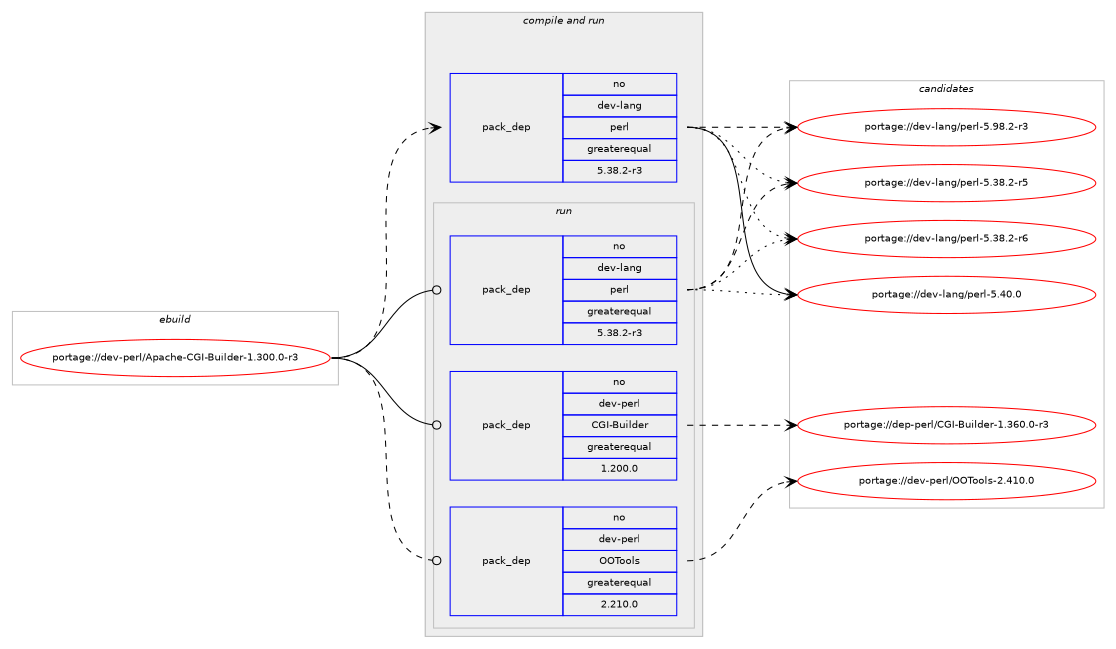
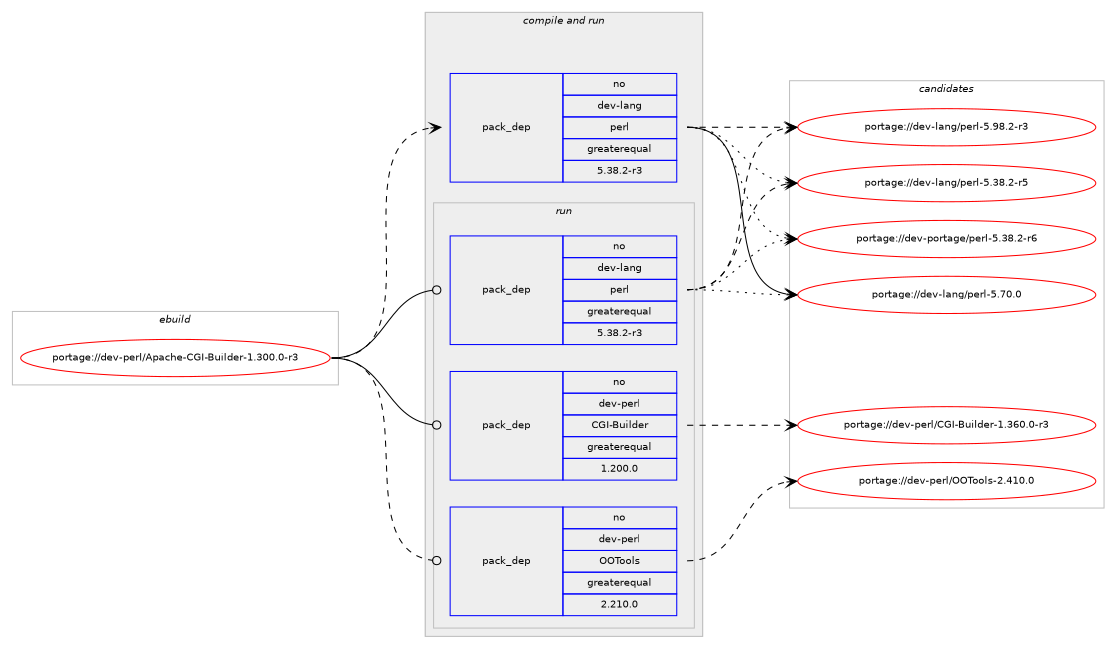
  digraph {
    compound=true
    concentrate=true
    fontname=Helvetica
    fontsize=10
    newrank=true
    rankdir=LR
    ranksep=1.5
    node [color=red fontname=Helvetica fontsize=10]
    edge [arrowhead=vee headport=w style=dashed tailport=e weight=100]
    n1 [label="portage://dev-perl/Apache-CGI-Builder-1.300.0-r3" width=4]
    n2 [color=blue label=<<TABLE BORDER="0" CELLBORDER="1" CELLSPACING="0" CELLPADDING="4" WIDTH="220"><TR><TD ROWSPAN="6" CELLPADDING="30">pack_dep</TD></TR><TR><TD WIDTH="110">no</TD></TR><TR><TD>dev-lang</TD></TR><TR><TD>perl</TD></TR><TR><TD>greaterequal</TD></TR><TR><TD>5.38.2-r3</TD></TR></TABLE>> shape=none]
    n3 [color=blue label=<<TABLE BORDER="0" CELLBORDER="1" CELLSPACING="0" CELLPADDING="4" WIDTH="220"><TR><TD ROWSPAN="6" CELLPADDING="30">pack_dep</TD></TR><TR><TD WIDTH="110">no</TD></TR><TR><TD>dev-lang</TD></TR><TR><TD>perl</TD></TR><TR><TD>greaterequal</TD></TR><TR><TD>5.38.2-r3</TD></TR></TABLE>> shape=none]
    n4 [color=blue label=<<TABLE BORDER="0" CELLBORDER="1" CELLSPACING="0" CELLPADDING="4" WIDTH="220"><TR><TD ROWSPAN="6" CELLPADDING="30">pack_dep</TD></TR><TR><TD WIDTH="110">no</TD></TR><TR><TD>dev-perl</TD></TR><TR><TD>CGI-Builder</TD></TR><TR><TD>greaterequal</TD></TR><TR><TD>1.200.0</TD></TR></TABLE>> shape=none]
    n5 [color=blue label=<<TABLE BORDER="0" CELLBORDER="1" CELLSPACING="0" CELLPADDING="4" WIDTH="220"><TR><TD ROWSPAN="6" CELLPADDING="30">pack_dep</TD></TR><TR><TD WIDTH="110">no</TD></TR><TR><TD>dev-perl</TD></TR><TR><TD>OOTools</TD></TR><TR><TD>greaterequal</TD></TR><TR><TD>2.210.0</TD></TR></TABLE>> shape=none]
    n6 [label="portage://dev-lang/perl-5.98.2-r3" width=4]
    n7 [label="portage://dev-lang/perl-5.38.2-r5" width=4]
-   n8 [label="portage://dev-lang/perl-5.38.2-r6" width=4]
-   n9 [label="portage://dev-lang/perl-5.40.0" width=4]
-   n10 [label="portage://dep-perl/CGI-Builder-1.360.0-r3" width=4]
+   n8 [label="portage://dev-portage/perl-5.38.2-r6" width=4]
+   n9 [label="portage://dev-lang/perl-5.70.0" width=4]
+   n10 [label="portage://dev-perl/CGI-Builder-1.360.0-r3" width=4]
    n11 [label="portage://dev-perl/OOTools-2.410.0" width=4]
    subgraph cluster_1 {
      color=gray
      label=<<i>ebuild</i>>
      rank=same
      n1
    }
    subgraph cluster_2 {
      color=gray
      label=<<i>dependencies</i>>
      subgraph cluster_3 {
        color=gray
        fillcolor="#eeeeee"
        label=<<i>compile</i>>
        style=filled
        subgraph sub_4 {
          color=gray
          fillcolor="#eeeeee"
          label=<<i>compile</i>>
          style=filled
          n2
        }
      }
      subgraph cluster_5 {
        color=gray
        fillcolor="#eeeeee"
        label=<<i>compile and run</i>>
        style=filled
      }
      subgraph cluster_6 {
        color=gray
        fillcolor="#eeeeee"
        label=<<i>run</i>>
        style=filled
        subgraph sub_7 {
          color=gray
          fillcolor="#eeeeee"
          label=<<i>run</i>>
          style=filled
          n3
        }
        subgraph sub_8 {
          color=gray
          fillcolor="#eeeeee"
          label=<<i>run</i>>
          style=filled
          n4
        }
        subgraph sub_9 {
          color=gray
          fillcolor="#eeeeee"
          label=<<i>run</i>>
          style=filled
          n5
        }
      }
    }
    subgraph cluster_10 {
      color=gray
      label=<<i>candidates</i>>
      rank=same
      subgraph sub_11 {
        color=black
        label=<<i>candidates</i>>
        nodesep=1
        rank=same
        n6
        n7
        n8
        n9
      }
      subgraph sub_12 {
        color=black
        label=<<i>candidates</i>>
        nodesep=1
        rank=same
        n6
        n7
        n8
        n9
      }
      subgraph sub_13 {
        color=black
        label=<<i>candidates</i>>
        nodesep=1
        rank=same
        n10
      }
      subgraph sub_14 {
        color=black
        label=<<i>candidates</i>>
        nodesep=1
        rank=same
        n11
      }
    }
    n1 -> n2 [weight=20]
    n1 -> n3 [arrowhead=odot style=solid weight=20]
    n1 -> n4 [arrowhead=odot style=solid weight=20]
    n1 -> n5 [arrowhead=odot weight=20]
    n2 -> n6
    n2 -> n7 [style=dotted]
    n2 -> n8 [style=dotted]
    n2 -> n9 [style=solid]
    n3 -> n6
    n3 -> n7
    n3 -> n8 [style=dotted]
    n3 -> n9 [style=dotted]
    n4 -> n10
    n5 -> n11
  }
